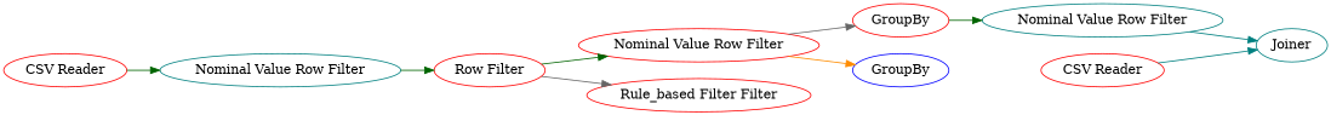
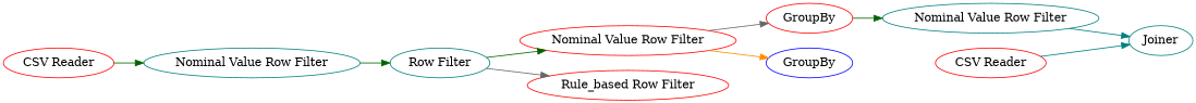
  digraph {
    rankdir=LR
    node [color=red]
    edge [color=darkgreen]
    n1 [label="CSV Reader"]
    n2 [color=teal label="Nominal Value Row Filter"]
-   n3 [label="Row Filter"]
+   n3 [color=teal label="Row Filter"]
    n4 [label=GroupBy]
    n5 [color=teal label="Nominal Value Row Filter"]
    n6 [color=teal label=Joiner]
    n7 [label="Nominal Value Row Filter"]
-   n8 [label="Rule_based Filter Filter"]
+   n8 [label="Rule_based Row Filter"]
    n9 [color=blue label=GroupBy]
    n10 [label="CSV Reader"]
    n1 -> n2
    n2 -> n3
    n3 -> n7
    n3 -> n8 [color=gray40]
    n4 -> n5
    n5 -> n6 [color=teal]
    n7 -> n4 [color=gray40]
    n7 -> n9 [color=darkorange]
    n10 -> n6 [color=teal]
  }
